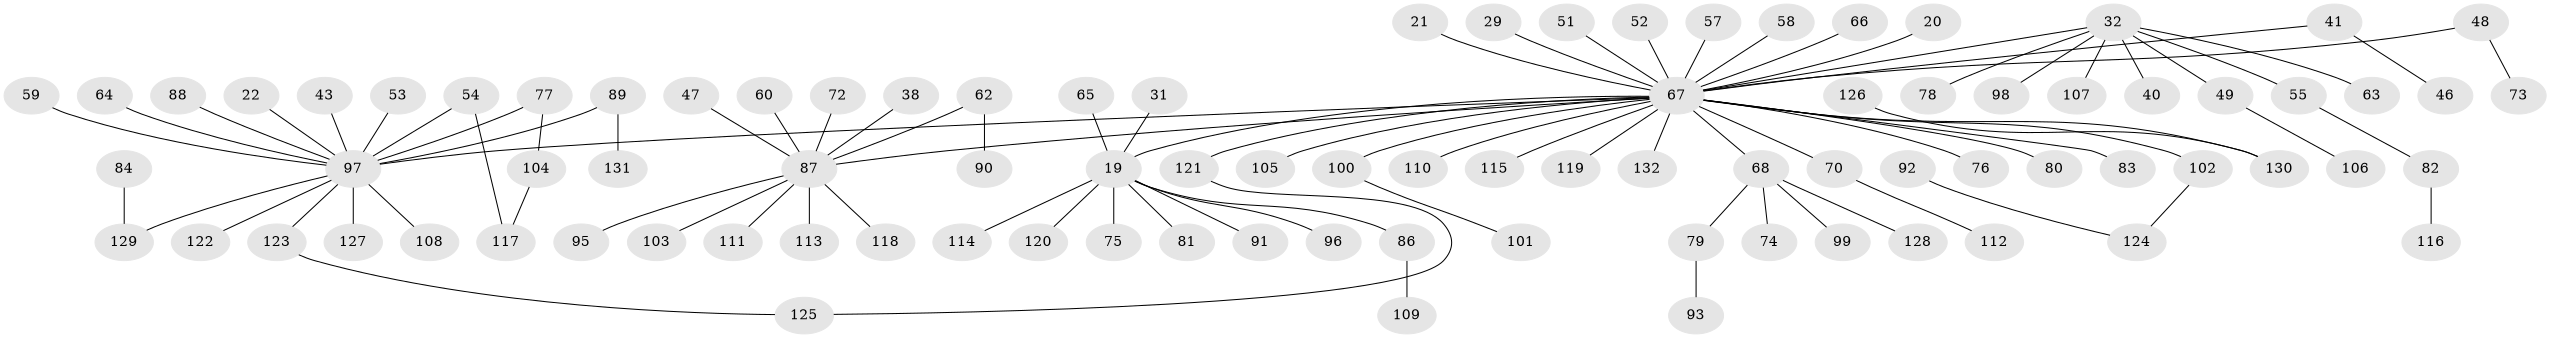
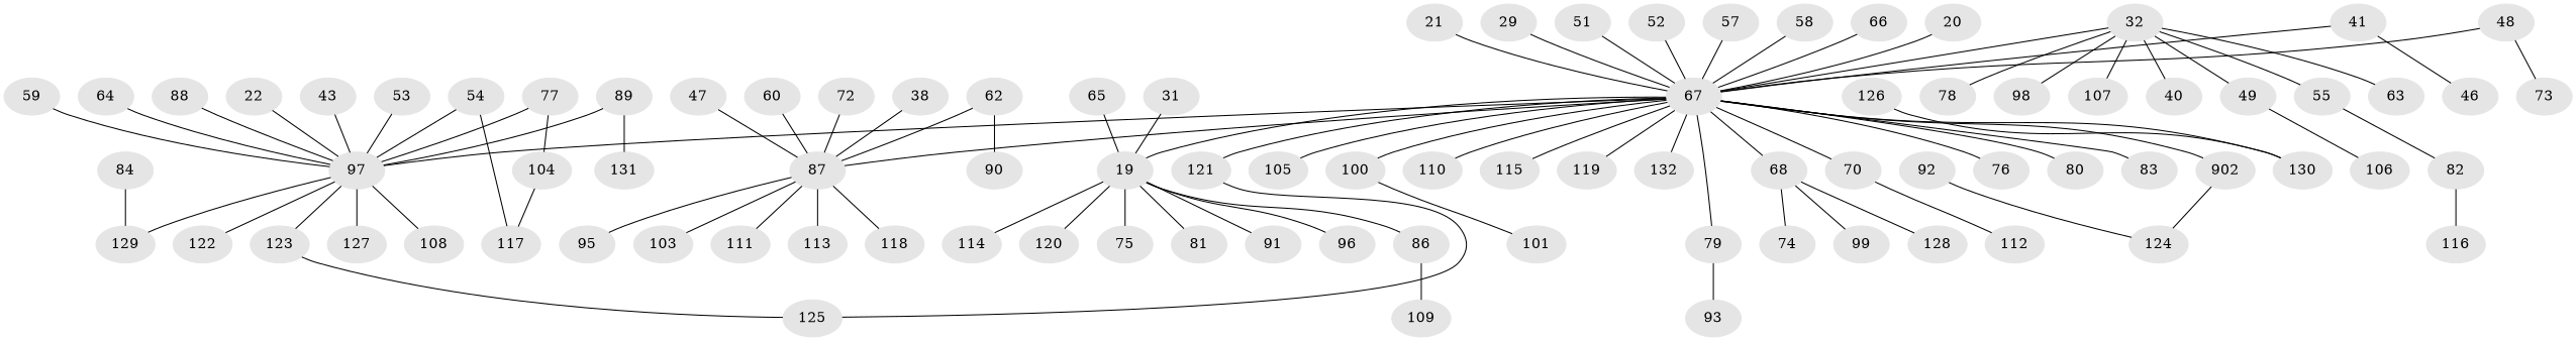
  graph {
    node [color=gray90 style=filled]
    67 [super="+1+3+5+14+2+8"]
    97 [super="+34+50+94"]
    87 [super="+71"]
    n4 [label=19 super="+30"]
    68
    70
    76
    79 [super="+44"]
    80
    83
    100 [super="+39"]
-   102
+   102 [label=902]
    105
    110
    115
    119
    121
    130 [super="+56"]
    132
    20
    21
    129 [super="+15"]
    108
    122
    123
    127
    22
    95
    103
    111
    113
    118
    29
    75
    81
    86
    91
    96
    114
    120
    31
    32
    40
    49
    55
    63
    78
    98
    107
    106
    82
    38
    41 [super="+16"]
    46
    43
    47
    48 [super="+27"]
    73
    51
    52
    53
    54
    117
    116
    57
    58
    59
    60
    62
    90
    64
    65 [super="+19"]
    66
    74
    99
    128
    112
    93
    101
    124 [super="+61"]
    125
    109
    72
    77
    104
    84
    88
    89 [super="+85"]
    131
    92
    126
    67 -- 97 [weight=3]
    67 -- 87
    67 -- n4
    67 -- 68
    67 -- 70
    67 -- 76
-   68 -- 79 [weight=2]
+   67 -- 79 [weight=2]
    67 -- 80
    67 -- 83
    67 -- 100
    67 -- 102
    67 -- 105
    67 -- 110
    67 -- 115
    67 -- 119
    67 -- 121
    67 -- 130
    67 -- 132
    97 -- 129
    97 -- 108
    97 -- 122
    97 -- 123
    97 -- 127
    87 -- 95
    87 -- 103
    87 -- 111
    87 -- 113
    87 -- 118
    n4 -- 75
    n4 -- 81
    n4 -- 86
    n4 -- 91
    n4 -- 96
    n4 -- 114
    n4 -- 120
    68 -- 74
    68 -- 99
    68 -- 128
    70 -- 112
    79 -- 93
    100 -- 101
    102 -- 124
    121 -- 125
    20 -- 67
    21 -- 67
    123 -- 125
    22 -- 97
    29 -- 67
    86 -- 109
    31 -- n4
    32 -- 67
    32 -- 40
    32 -- 49
    32 -- 55
    32 -- 63
    32 -- 78
    32 -- 98
    32 -- 107
    49 -- 106
    55 -- 82
    82 -- 116
    38 -- 87
    41 -- 67
    41 -- 46
    43 -- 97
    47 -- 87
    48 -- 67
    48 -- 73
    51 -- 67
    52 -- 67
    53 -- 97
    54 -- 97
    54 -- 117
    57 -- 67
    58 -- 67
    59 -- 97
    60 -- 87
    62 -- 87
    62 -- 90
    64 -- 97
    65 -- n4
    66 -- 67
    72 -- 87
    77 -- 97
    77 -- 104
    104 -- 117
    84 -- 129
    88 -- 97
    89 -- 97
    89 -- 131
    92 -- 124
    126 -- 130
  }
